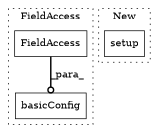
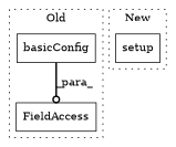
  digraph {
    node [a=32 shape=box]
    n1 [l="12,1" label=basicConfig s="1913,1937"]
    n2 [a=22 l=12 label=FieldAccess s=1925]
    n3 [l=7 label=setup s=2364]
    subgraph cluster_1 {
-     label=FieldAccess
+     label=Old
      style=dotted
      n1
      n2
    }
    subgraph cluster_2 {
      label=New
      style=dotted
      n3
    }
-   n2 -> n1 [label=_para_ style=bold arrowhead=odot]
+   n1 -> n2 [label=_para_ style=bold arrowhead=odot]
  }
